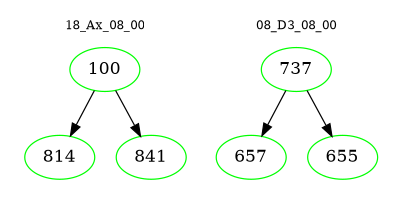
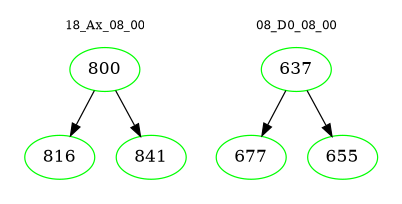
  digraph {
    node [color=green]
    edge [color=black]
-   n1 [label=100]
-   n2 [label=814]
+   n1 [label=800]
+   n2 [label=816]
    n3 [label=841]
-   n4 [label=737]
-   n5 [label=657]
+   n4 [label=637]
+   n5 [label=677]
    n6 [label=655]
    subgraph cluster_1 {
      color=white
      fontsize=10
      label="18_Ax_08_00"
      n1
      n2
      n3
    }
    subgraph cluster_2 {
      color=white
      fontsize=10
-     label="08_D3_08_00"
+     label="08_D0_08_00"
      n4
      n5
      n6
    }
    n1 -> n2
    n1 -> n3
    n4 -> n5
    n4 -> n6
  }
